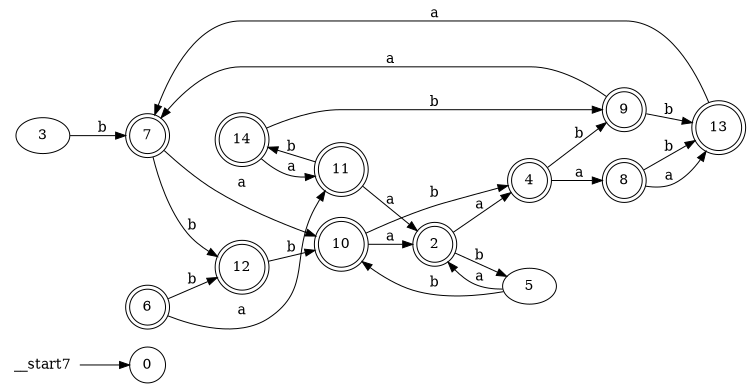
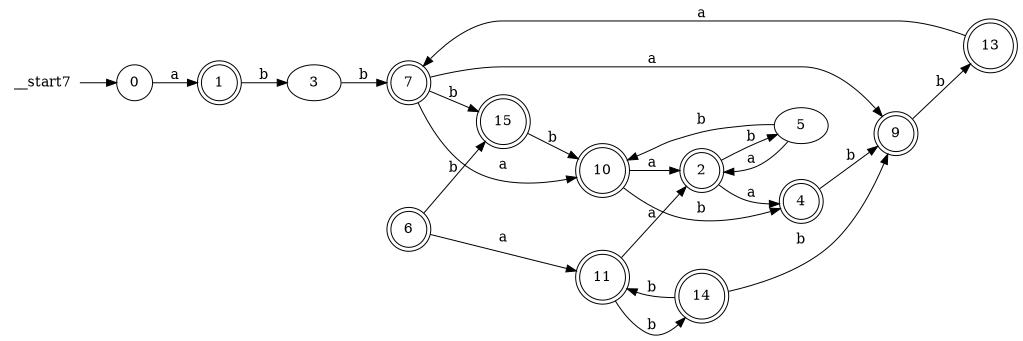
  digraph {
    rankdir=LR
    node [shape=doublecircle]
    n1 [label=__start7 shape=none]
    0 [shape=circle]
+   1
    3 [shape=""]
    2
    4
    5 [shape=""]
    7
-   8
    9
    10
    6
    11
-   12
+   12 [label=15]
    13
    14
    n1 -> 0
+   0 -> 1 [label=a]
+   1 -> 3 [label=b]
    3 -> 7 [label=b]
    2 -> 4 [label=a]
    2 -> 5 [label=b]
-   4 -> 8 [label=a]
    4 -> 9 [label=b]
    5 -> 2 [label=a]
    5 -> 10 [label=b]
    7 -> 10 [label=a]
    7 -> 12 [label=b]
-   8 -> 13 [label=a]
-   8 -> 13 [label=b]
-   9 -> 7 [label=a]
+   7 -> 9 [label=a]
    9 -> 13 [label=b]
    10 -> 2 [label=a]
    10 -> 4 [label=b]
    6 -> 11 [label=a]
    6 -> 12 [label=b]
    11 -> 2 [label=a]
    11 -> 14 [label=b]
    12 -> 10 [label=b]
    13 -> 7 [label=a]
    14 -> 9 [label=b]
-   14 -> 11 [label=a]
+   14 -> 11 [label=b]
  }
